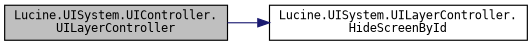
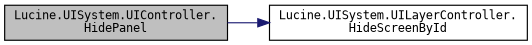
  digraph {
    rankdir=LR
    fontname="DejaVu Sans Mono"
    node [color=black fontname="DejaVu Sans Mono" fontsize=10 shape=record style=filled]
-   n1 [fillcolor=grey75 fontcolor=black height=0.2 label="Lucine.UISystem.UIController.\lUILayerController" width=0.4]
+   n1 [fillcolor=grey75 fontcolor=black height=0.2 label="Lucine.UISystem.UIController.\lHidePanel" width=0.4]
    n2 [fillcolor=white height=0.2 label="Lucine.UISystem.UILayerController.\lHideScreenById" width=0.4]
    n1 -> n2 [color=midnightblue fontname="DejaVu Sans Mono" fontsize=10 labelfontname=Helvetica labelfontsize=10 style=solid]
  }
